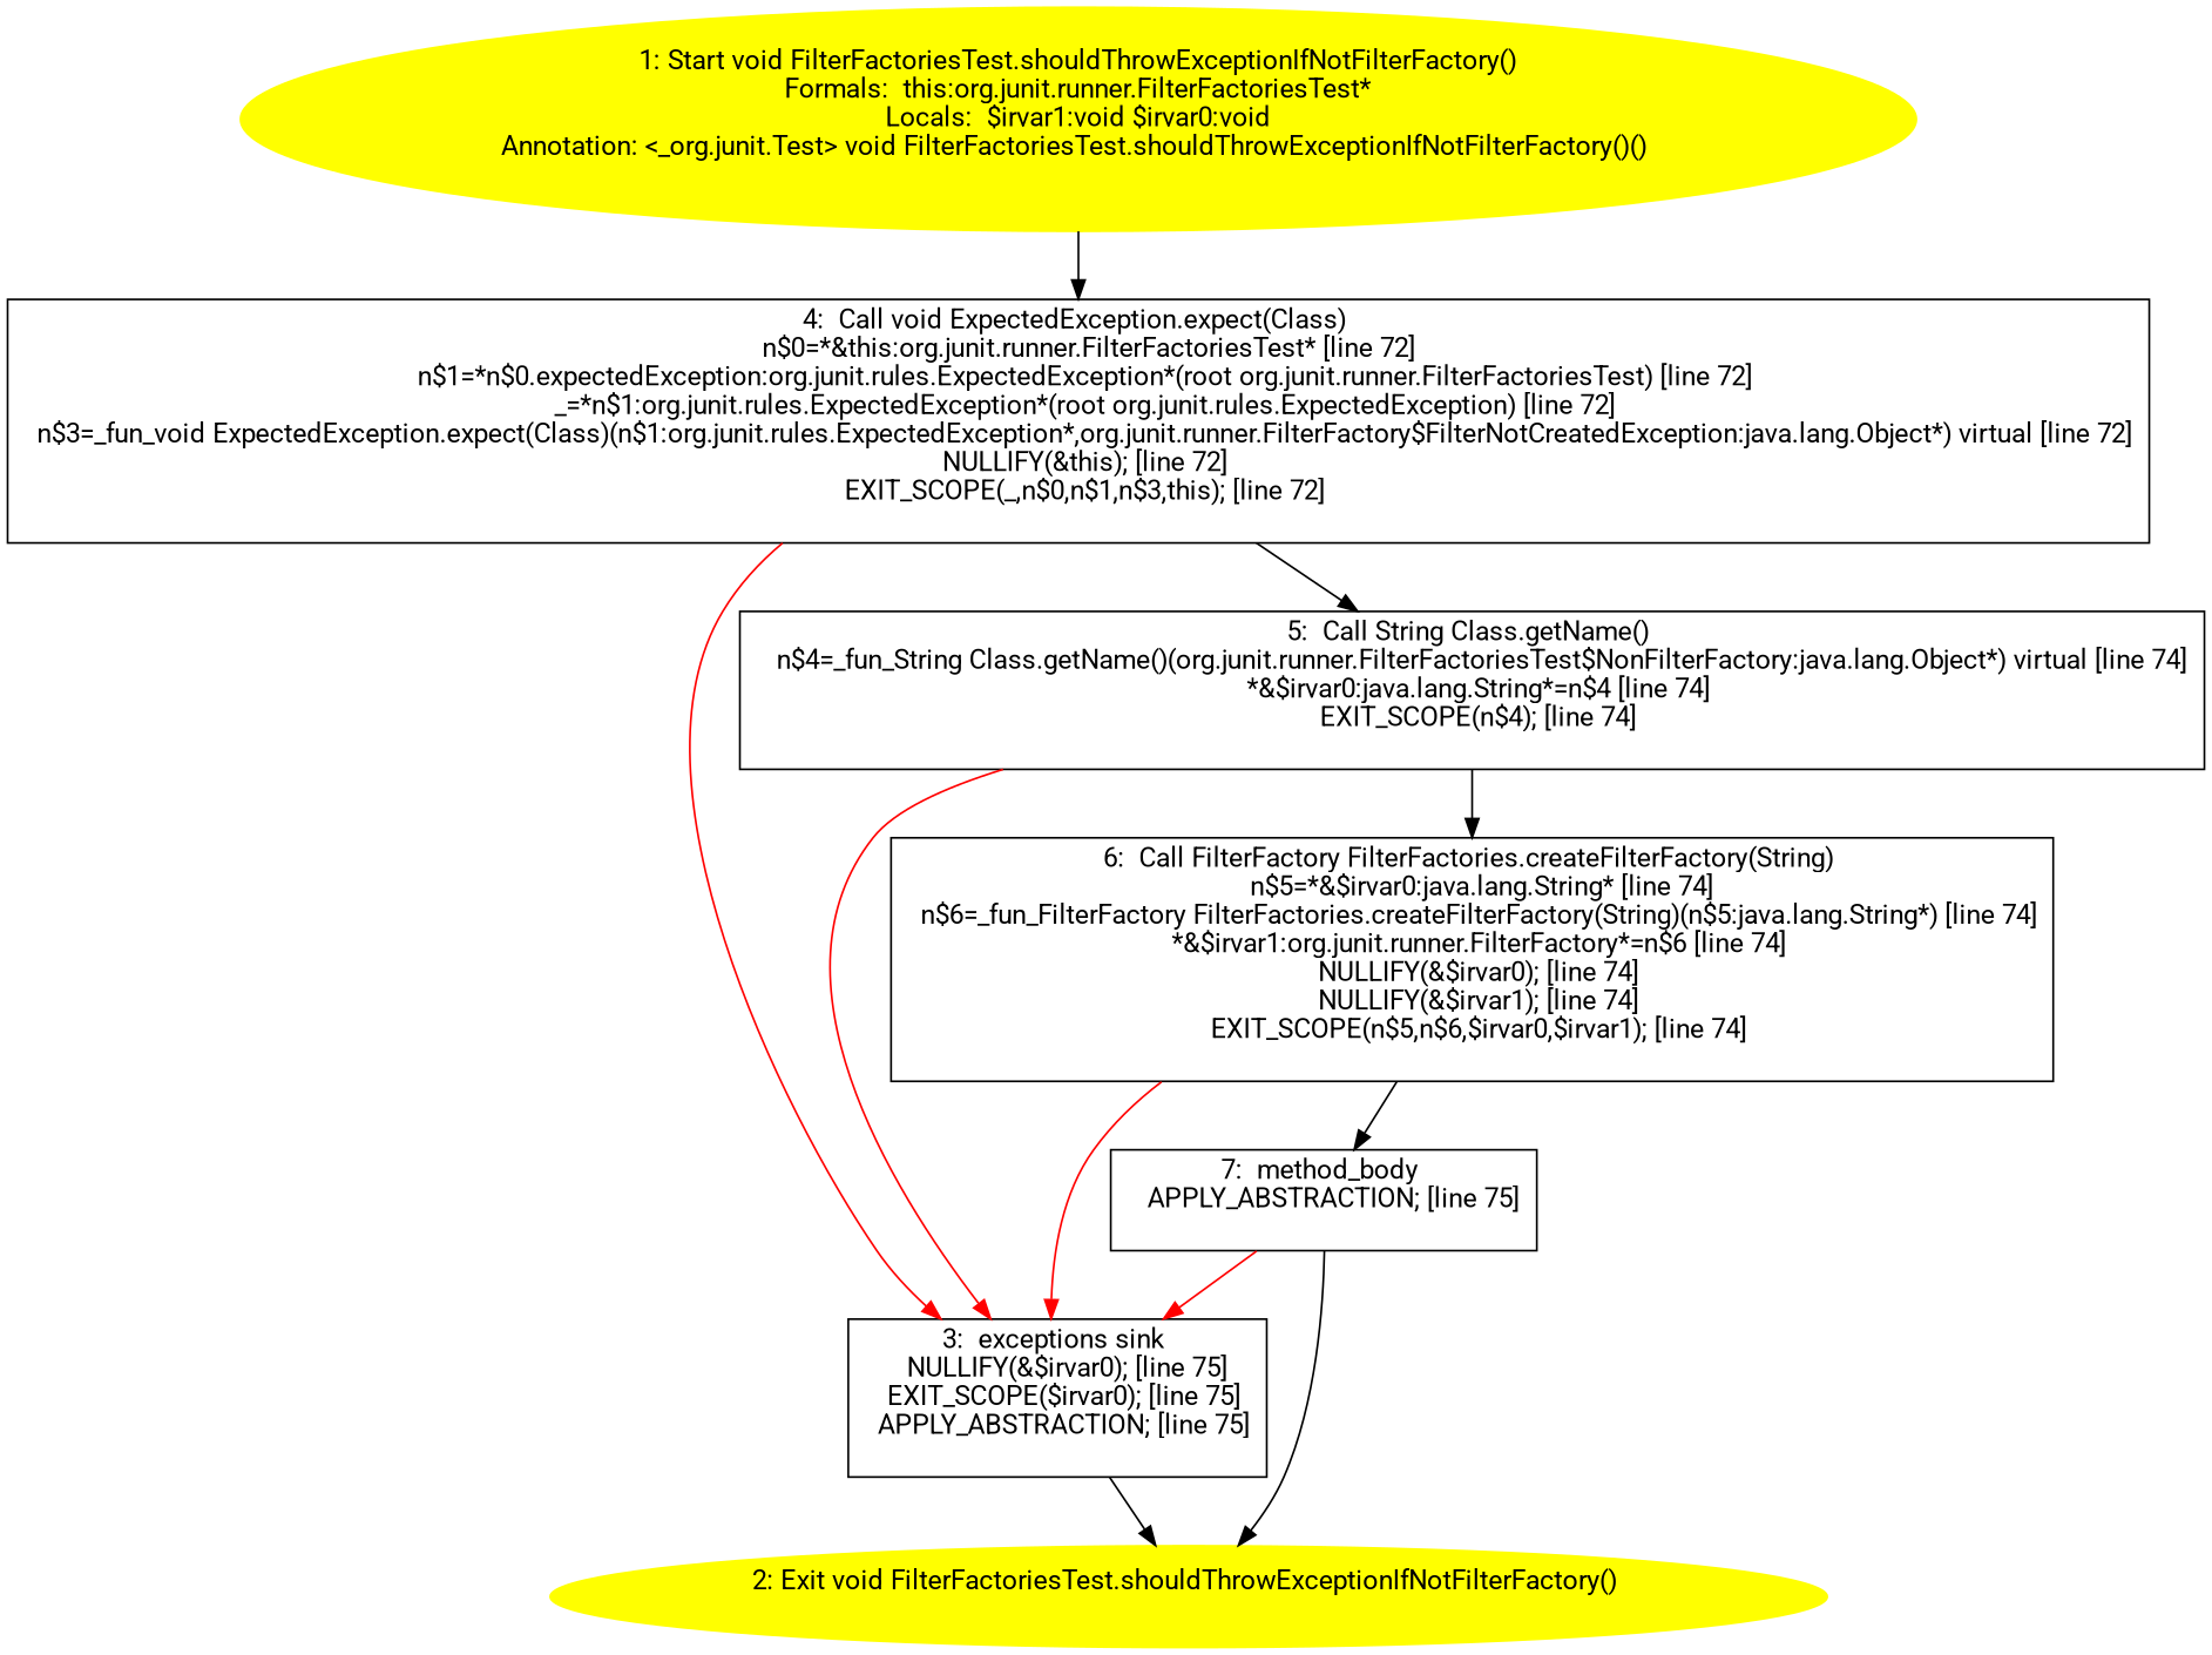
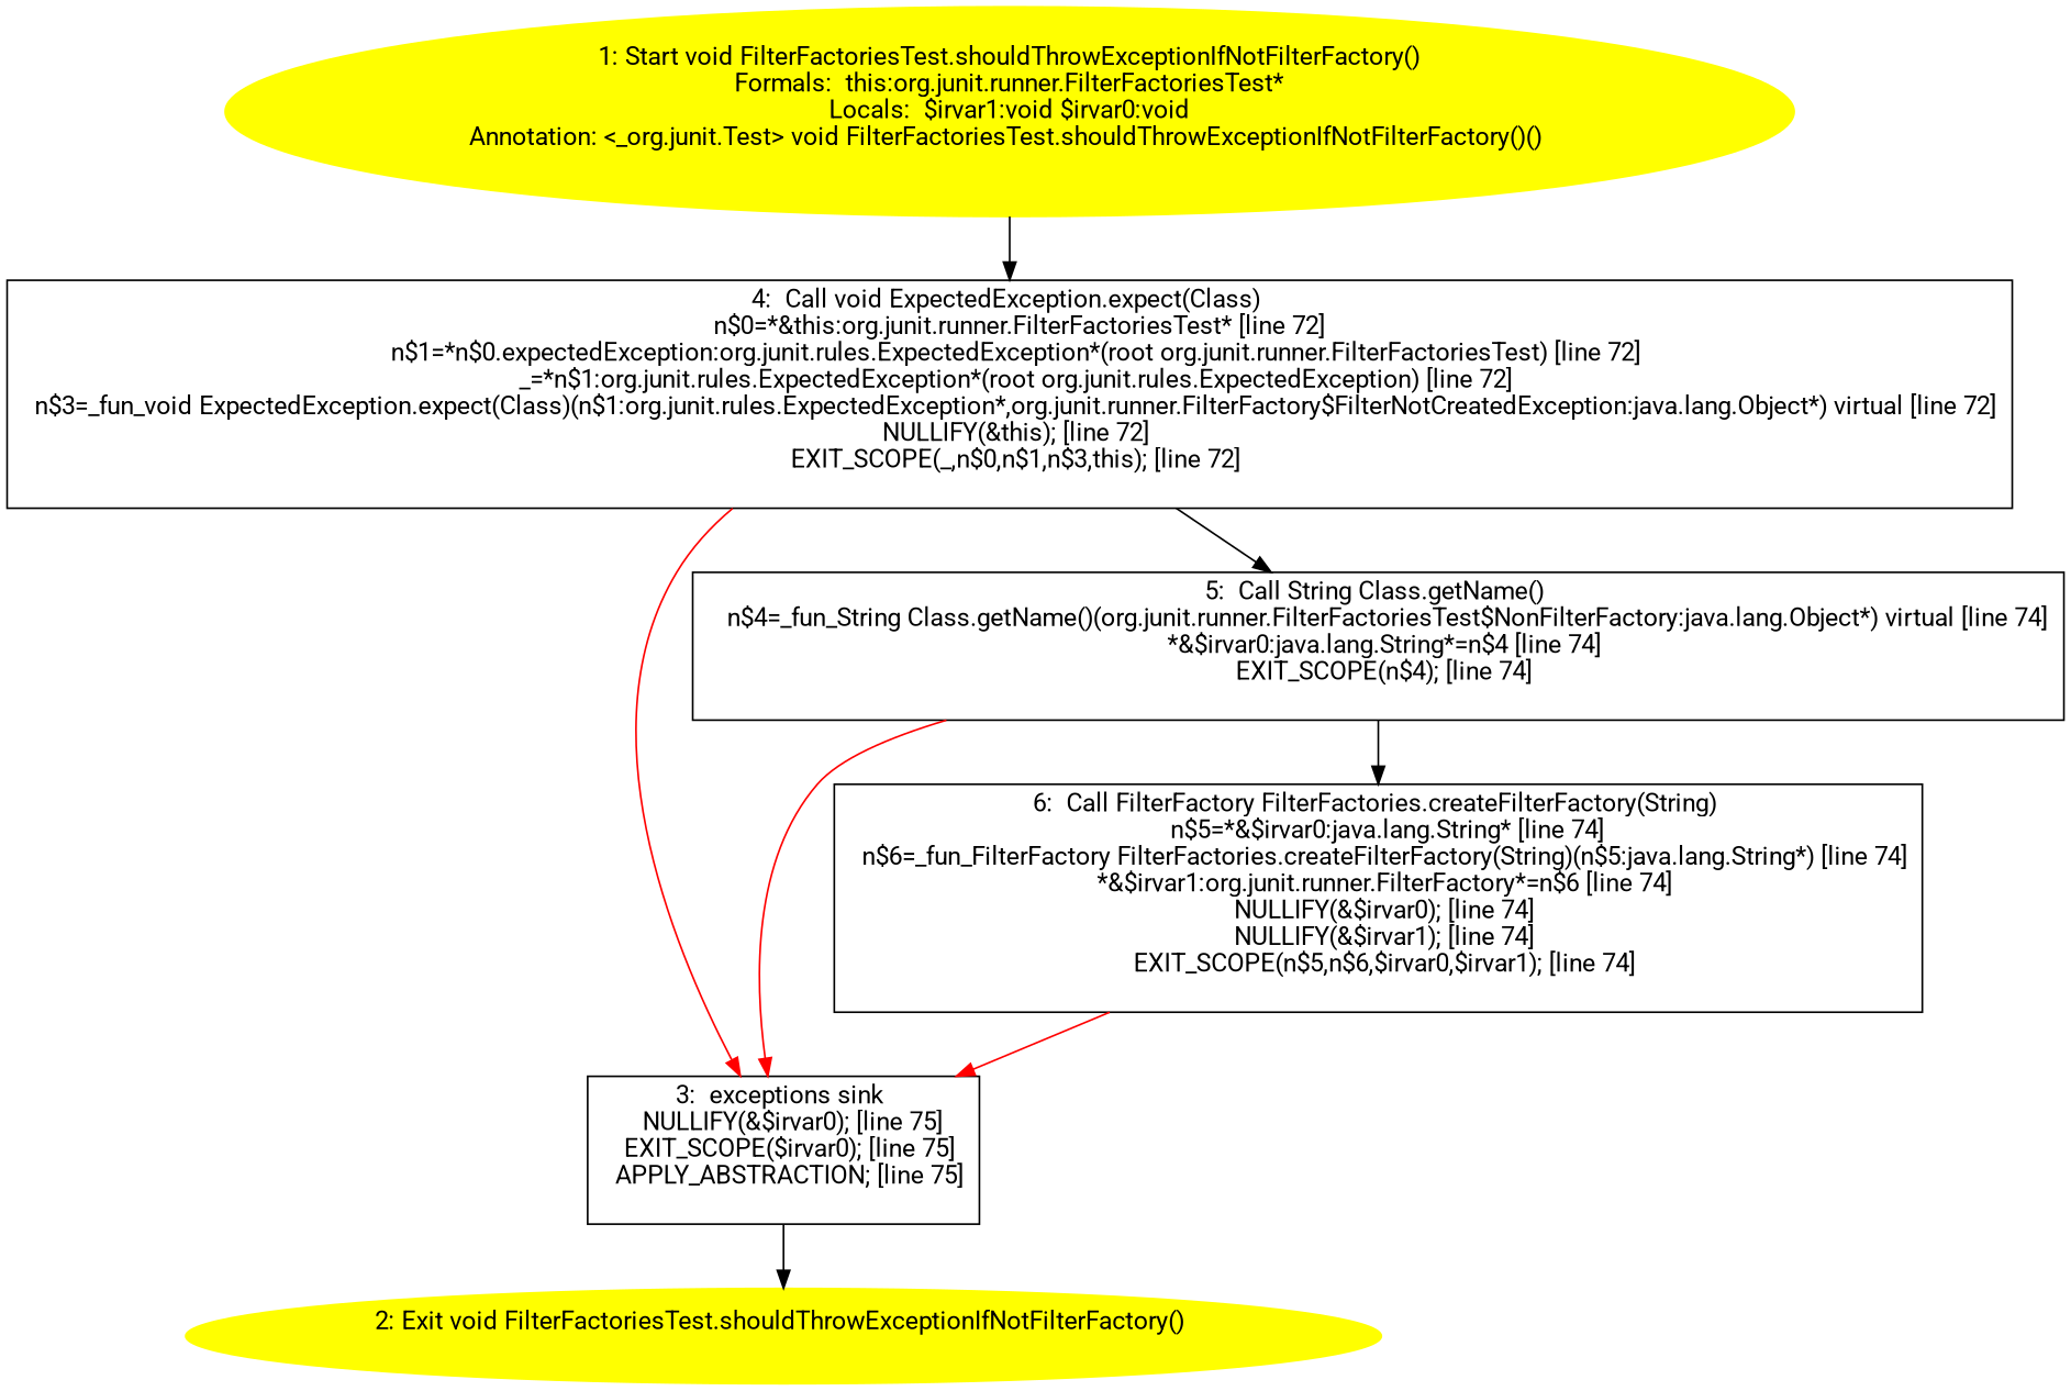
  digraph {
    fontname=Roboto
    node [fontname=Roboto shape=box]
    edge [fontname=Roboto]
    n1 [color=yellow label="1: Start void FilterFactoriesTest.shouldThrowExceptionIfNotFilterFactory()\nFormals:  this:org.junit.runner.FilterFactoriesTest*\nLocals:  $irvar1:void $irvar0:void\nAnnotation: <_org.junit.Test> void FilterFactoriesTest.shouldThrowExceptionIfNotFilterFactory()() \n  " style=filled shape=""]
    n2 [label="4:  Call void ExpectedException.expect(Class) \n   n$0=*&this:org.junit.runner.FilterFactoriesTest* [line 72]\n  n$1=*n$0.expectedException:org.junit.rules.ExpectedException*(root org.junit.runner.FilterFactoriesTest) [line 72]\n  _=*n$1:org.junit.rules.ExpectedException*(root org.junit.rules.ExpectedException) [line 72]\n  n$3=_fun_void ExpectedException.expect(Class)(n$1:org.junit.rules.ExpectedException*,org.junit.runner.FilterFactory$FilterNotCreatedException:java.lang.Object*) virtual [line 72]\n  NULLIFY(&this); [line 72]\n  EXIT_SCOPE(_,n$0,n$1,n$3,this); [line 72]\n "]
    n3 [label="3:  exceptions sink \n   NULLIFY(&$irvar0); [line 75]\n  EXIT_SCOPE($irvar0); [line 75]\n  APPLY_ABSTRACTION; [line 75]\n "]
    n4 [label="5:  Call String Class.getName() \n   n$4=_fun_String Class.getName()(org.junit.runner.FilterFactoriesTest$NonFilterFactory:java.lang.Object*) virtual [line 74]\n  *&$irvar0:java.lang.String*=n$4 [line 74]\n  EXIT_SCOPE(n$4); [line 74]\n "]
    n5 [color=yellow label="2: Exit void FilterFactoriesTest.shouldThrowExceptionIfNotFilterFactory() \n  " style=filled shape=""]
    n6 [label="6:  Call FilterFactory FilterFactories.createFilterFactory(String) \n   n$5=*&$irvar0:java.lang.String* [line 74]\n  n$6=_fun_FilterFactory FilterFactories.createFilterFactory(String)(n$5:java.lang.String*) [line 74]\n  *&$irvar1:org.junit.runner.FilterFactory*=n$6 [line 74]\n  NULLIFY(&$irvar0); [line 74]\n  NULLIFY(&$irvar1); [line 74]\n  EXIT_SCOPE(n$5,n$6,$irvar0,$irvar1); [line 74]\n "]
-   n7 [label="7:  method_body \n   APPLY_ABSTRACTION; [line 75]\n "]
    n1 -> n2
    n2 -> n3 [color=red]
    n2 -> n4
    n3 -> n5
    n4 -> n3 [color=red]
    n4 -> n6
    n6 -> n3 [color=red]
-   n6 -> n7
-   n7 -> n3 [color=red]
-   n7 -> n5
  }
